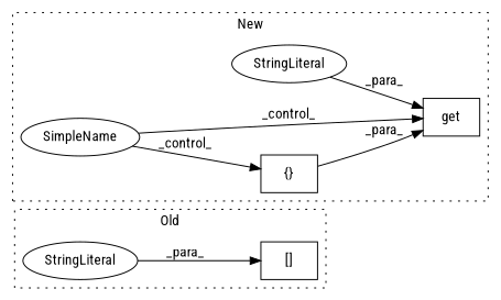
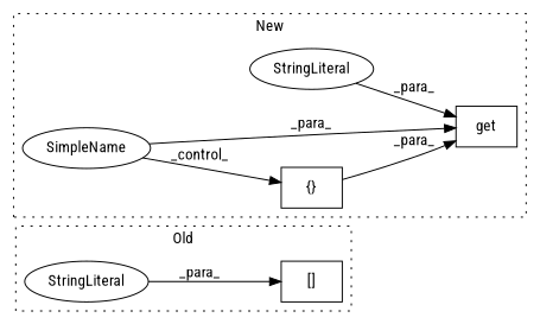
  digraph {
    rankdir=LR
    fontname="Roboto Condensed"
    node [a=45 shape=box fontname="Roboto Condensed"]
    edge [fontname="Roboto Condensed"]
    n1 [a=2 l="14,1" label="[]" s="6941,6990"]
    n2 [l=35 label=StringLiteral s=6955 shape=ellipse]
    n3 [a=4 l=2 label="{}" s=7025]
    n4 [a=32 l="4,1" label=get s="7005,7027"]
    n5 [l=6 label=StringLiteral s=7009 shape=ellipse]
    n6 [a=42 l=19 label=SimpleName s=6835 shape=ellipse]
    subgraph cluster_1 {
      label=Old
      style=dotted
      n1
      n2
    }
    subgraph cluster_2 {
      label=New
      style=dotted
      n3
      n4
      n5
      n6
    }
    n2 -> n1 [label=_para_]
    n3 -> n4 [label=_para_]
    n5 -> n4 [label=_para_]
    n6 -> n3 [label=_control_]
-   n6 -> n4 [label=_control_]
+   n6 -> n4 [label=_para_]
  }
